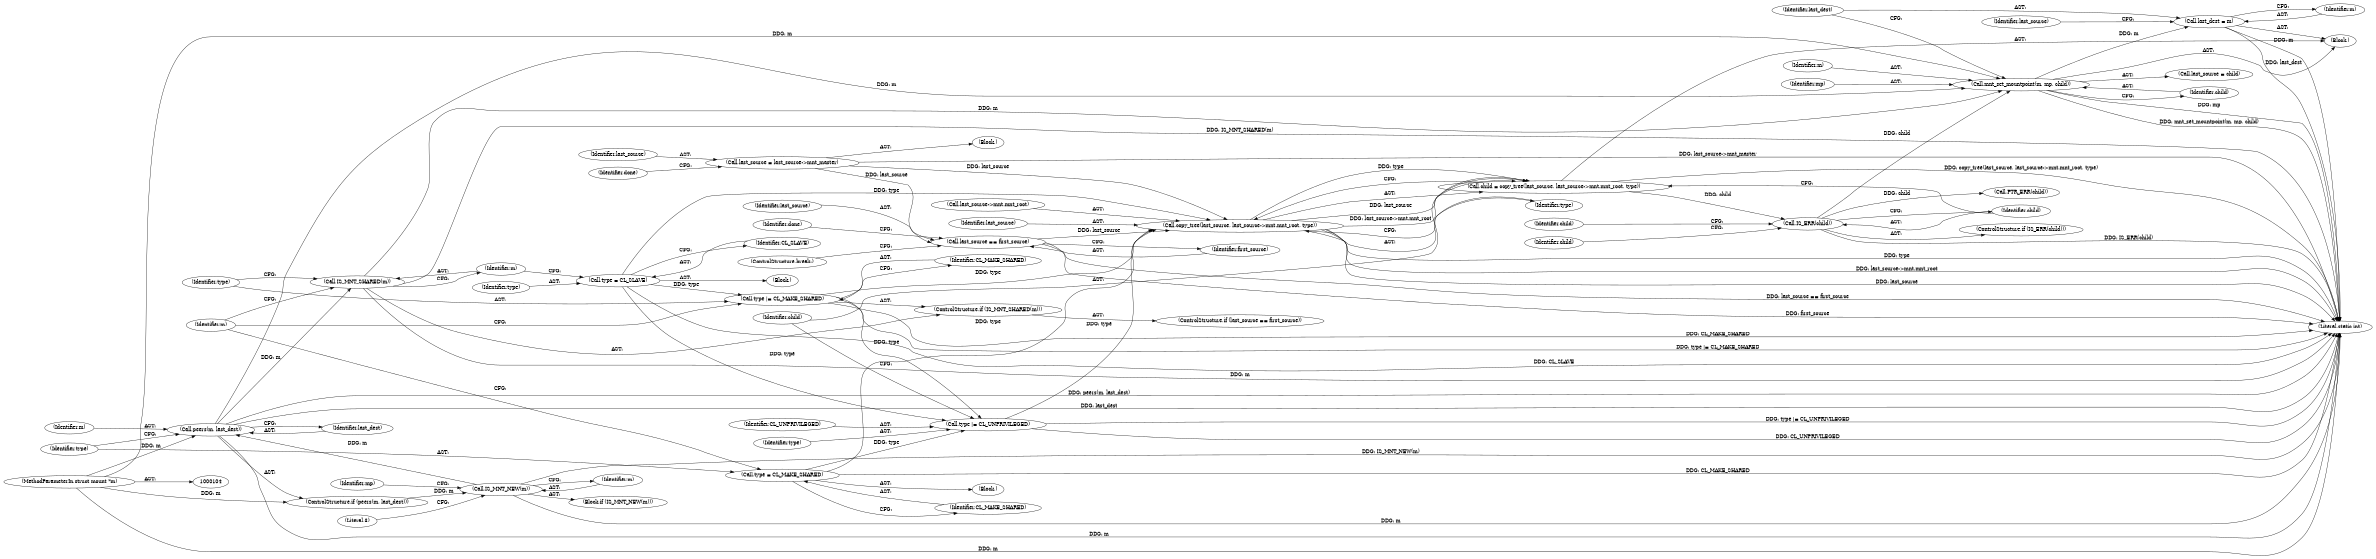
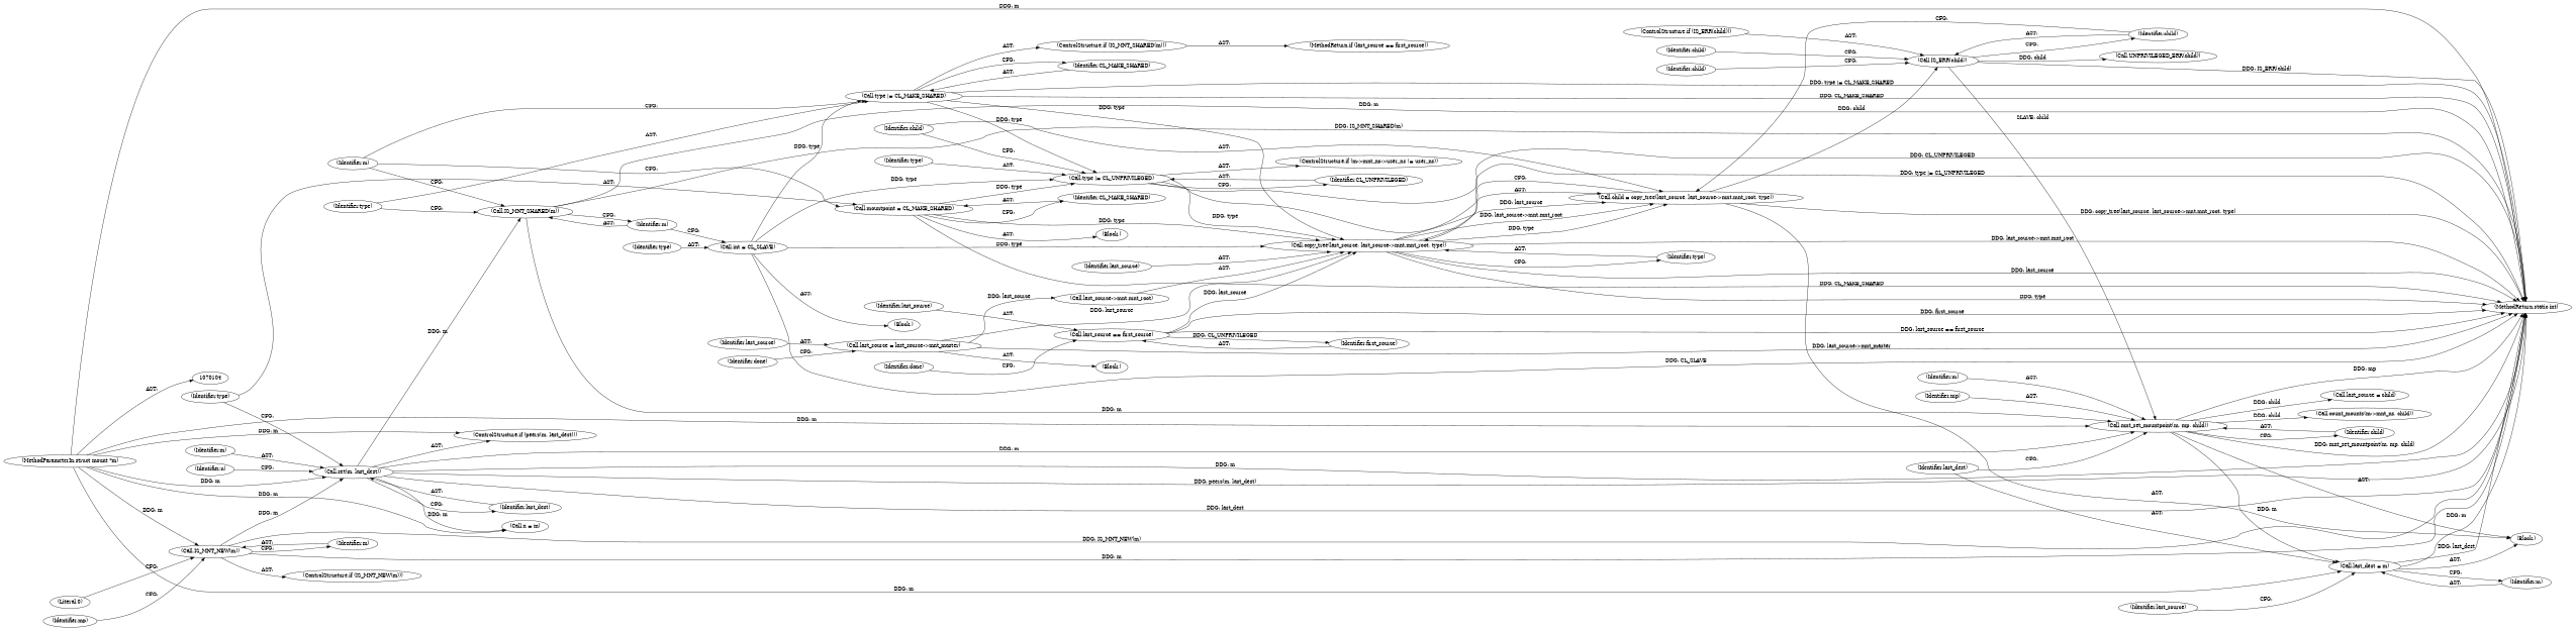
  digraph {
    rankdir=LR
    n1 [label="(Call,last_dest = m)"]
    n2 [label="(Identifier,m)"]
    n3 [label="(Block,)"]
-   n4 [label="(Literal,static int)"]
+   n4 [label="(MethodReturn,static int)"]
    n5 [label="(Call,mnt_set_mountpoint(m, mp, child))"]
    n6 [label="(Call,last_source = child)"]
+   n7 [label="(Call,count_mounts(m->mnt_ns, child))"]
    n8 [label="(Identifier,child)"]
    n9 [label="(Call,IS_MNT_SHARED(m))"]
    n10 [label="(ControlStructure,if (IS_MNT_SHARED(m)))"]
    n11 [label="(Identifier,m)"]
-   n12 [label="(ControlStructure,if (last_source == first_source))"]
-   n13 [label="(Call,type = CL_SLAVE)"]
+   n12 [label="(MethodReturn,if (last_source == first_source))"]
+   n13 [label="(Call,int = CL_SLAVE)"]
    n14 [label="(MethodParameterIn,struct mount *m)"]
-   n15 [label="(Call,peers(m, last_dest))"]
+   n15 [label="(Call,set(m, last_dest))"]
    n16 [label="(Call,IS_MNT_NEW(m))"]
-   1000104
+   n17 [label="(Call,n = m)"]
+   1000104 [label=1070104]
    n19 [label="(ControlStructure,if (peers(m, last_dest)))"]
    n20 [label="(Identifier,last_dest)"]
-   n21 [label="(Block,if (IS_MNT_NEW(m)))"]
+   n21 [label="(ControlStructure,if (IS_MNT_NEW(m)))"]
    n22 [label="(Identifier,m)"]
    n23 [label="(Call,IS_ERR(child))"]
    n24 [label="(ControlStructure,if (IS_ERR(child)))"]
    n25 [label="(Identifier,child)"]
-   n26 [label="(Call,PTR_ERR(child))"]
+   n26 [label="(Call,UNPRIVILEGED_ERR(child))"]
    n27 [label="(Call,child = copy_tree(last_source, last_source->mnt.mnt_root, type))"]
    n28 [label="(Call,copy_tree(last_source, last_source->mnt.mnt_root, type))"]
    n29 [label="(Identifier,type)"]
    n30 [label="(Call,last_source = last_source->mnt_master)"]
    n31 [label="(Call,last_source == first_source)"]
    n32 [label="(Block,)"]
    n33 [label="(Identifier,first_source)"]
-   n34 [label="(Call,type = CL_MAKE_SHARED)"]
+   n34 [label="(Call,mountpoint = CL_MAKE_SHARED)"]
    n35 [label="(Call,type |= CL_UNPRIVILEGED)"]
    n36 [label="(Block,)"]
    n37 [label="(Identifier,CL_MAKE_SHARED)"]
+   n38 [label="(ControlStructure,if (m->mnt_ns->user_ns != user_ns))"]
    n39 [label="(Identifier,CL_UNPRIVILEGED)"]
    n40 [label="(Call,type |= CL_MAKE_SHARED)"]
-   n41 [label="(Identifier,CL_SLAVE)"]
    n42 [label="(Block,)"]
    n43 [label="(Identifier,CL_MAKE_SHARED)"]
    n44 [label="(Identifier,mp)"]
    n45 [label="(Identifier,m)"]
    n46 [label="(Identifier,child)"]
    n47 [label="(Identifier,type)"]
    n48 [label="(Identifier,done)"]
    n49 [label="(Identifier,child)"]
    n50 [label="(Call,last_source->mnt.mnt_root)"]
    n51 [label="(Identifier,done)"]
-   n52 [label="(ControlStructure,break;)"]
    n53 [label="(Identifier,last_source)"]
    n54 [label="(Identifier,last_source)"]
    n55 [label="(Identifier,mp)"]
    n56 [label="(Identifier,m)"]
-   n57 [label="(Literal,3)"]
+   n57 [label="(Literal,0)"]
+   n58 [label="(Identifier,n)"]
    n59 [label="(Identifier,m)"]
    n60 [label="(Identifier,type)"]
    n61 [label="(Identifier,last_dest)"]
    n62 [label="(Identifier,child)"]
    n63 [label="(Identifier,last_source)"]
    n64 [label="(Identifier,type)"]
    n65 [label="(Identifier,last_source)"]
    n66 [label="(Identifier,type)"]
    n1 -> n2 [label="CFG: "]
    n1 -> n3 [label="AST: "]
    n1 -> n4 [label="DDG: m"]
    n1 -> n4 [label="DDG: last_dest"]
    n2 -> n1 [label="AST: "]
    n5 -> n1 [label="DDG: m"]
    n5 -> n3 [label="AST: "]
    n5 -> n4 [label="DDG: mp"]
    n5 -> n4 [label="DDG: mnt_set_mountpoint(m, mp, child)"]
-   n5 -> n6 [label="AST: "]
+   n5 -> n6 [label="DDG: child"]
+   n5 -> n7 [label="DDG: child"]
    n5 -> n8 [label="CFG: "]
    n8 -> n5 [label="AST: "]
    n9 -> n4 [label="DDG: m"]
    n9 -> n4 [label="DDG: IS_MNT_SHARED(m)"]
    n9 -> n5 [label="DDG: m"]
-   n9 -> n10 [label="AST: "]
    n9 -> n11 [label="CFG: "]
    n10 -> n12 [label="AST: "]
    n11 -> n9 [label="AST: "]
    n11 -> n13 [label="CFG: "]
    n13 -> n4 [label="DDG: CL_SLAVE"]
    n13 -> n28 [label="DDG: type"]
    n13 -> n35 [label="DDG: type"]
    n13 -> n40 [label="DDG: type"]
-   n13 -> n41 [label="CFG: "]
    n13 -> n42 [label="AST: "]
+   n14 -> n1 [label="DDG: m"]
    n14 -> n4 [label="DDG: m"]
    n14 -> n5 [label="DDG: m"]
    n14 -> n15 [label="DDG: m"]
-   n19 -> n16 [label="DDG: m"]
+   n14 -> n16 [label="DDG: m"]
+   n14 -> n17 [label="DDG: m"]
    n14 -> 1000104 [label="AST: "]
    n14 -> n19 [label="DDG: m"]
    n15 -> n4 [label="DDG: last_dest"]
    n15 -> n4 [label="DDG: m"]
    n15 -> n4 [label="DDG: peers(m, last_dest)"]
    n15 -> n5 [label="DDG: m"]
    n15 -> n9 [label="DDG: m"]
+   n15 -> n17 [label="DDG: m"]
    n15 -> n19 [label="AST: "]
    n15 -> n20 [label="CFG: "]
    n16 -> n4 [label="DDG: IS_MNT_NEW(m)"]
    n16 -> n4 [label="DDG: m"]
    n16 -> n15 [label="DDG: m"]
    n16 -> n21 [label="AST: "]
    n16 -> n22 [label="CFG: "]
    n20 -> n15 [label="AST: "]
    n22 -> n16 [label="AST: "]
    n23 -> n4 [label="DDG: IS_ERR(child)"]
-   n23 -> n5 [label="DDG: child"]
-   n23 -> n24 [label="AST: "]
+   n23 -> n5 [label="SLAVE: child"]
+   n24 -> n23 [label="AST: "]
    n23 -> n25 [label="CFG: "]
    n23 -> n26 [label="DDG: child"]
    n25 -> n23 [label="AST: "]
    n25 -> n27 [label="CFG: "]
    n27 -> n3 [label="AST: "]
    n27 -> n4 [label="DDG: copy_tree(last_source, last_source->mnt.mnt_root, type)"]
    n27 -> n23 [label="DDG: child"]
    n27 -> n28 [label="CFG: "]
    n28 -> n4 [label="DDG: last_source->mnt.mnt_root"]
    n28 -> n4 [label="DDG: last_source"]
    n28 -> n4 [label="DDG: type"]
    n28 -> n27 [label="AST: "]
    n28 -> n27 [label="DDG: last_source"]
    n28 -> n27 [label="DDG: last_source->mnt.mnt_root"]
    n28 -> n27 [label="DDG: type"]
    n28 -> n29 [label="CFG: "]
    n29 -> n28 [label="AST: "]
    n30 -> n4 [label="DDG: last_source->mnt_master"]
    n30 -> n28 [label="DDG: last_source"]
-   n30 -> n31 [label="DDG: last_source"]
+   n30 -> n50 [label="DDG: last_source"]
    n30 -> n32 [label="AST: "]
    n31 -> n4 [label="DDG: first_source"]
    n31 -> n4 [label="DDG: last_source == first_source"]
    n31 -> n28 [label="DDG: last_source"]
-   n31 -> n33 [label="CFG: "]
+   n31 -> n33 [label="DDG: CL_UNPRIVILEGED"]
    n33 -> n31 [label="AST: "]
    n34 -> n4 [label="DDG: CL_MAKE_SHARED"]
    n34 -> n28 [label="DDG: type"]
    n34 -> n35 [label="DDG: type"]
    n34 -> n36 [label="AST: "]
    n34 -> n37 [label="CFG: "]
    n35 -> n4 [label="DDG: CL_UNPRIVILEGED"]
    n35 -> n4 [label="DDG: type |= CL_UNPRIVILEGED"]
    n35 -> n28 [label="DDG: type"]
+   n35 -> n38 [label="AST: "]
+   n35 -> n39 [label="CFG: "]
    n37 -> n34 [label="AST: "]
    n39 -> n35 [label="AST: "]
    n40 -> n4 [label="DDG: type |= CL_MAKE_SHARED"]
    n40 -> n4 [label="DDG: CL_MAKE_SHARED"]
    n40 -> n10 [label="AST: "]
    n40 -> n28 [label="DDG: type"]
    n40 -> n35 [label="DDG: type"]
    n40 -> n43 [label="CFG: "]
-   n41 -> n13 [label="AST: "]
    n43 -> n40 [label="AST: "]
    n44 -> n16 [label="CFG: "]
    n45 -> n5 [label="AST: "]
    n46 -> n23 [label="CFG: "]
    n47 -> n9 [label="CFG: "]
    n47 -> n40 [label="AST: "]
    n48 -> n31 [label="CFG: "]
    n49 -> n27 [label="AST: "]
    n49 -> n35 [label="CFG: "]
    n50 -> n28 [label="AST: "]
    n51 -> n30 [label="CFG: "]
-   n52 -> n31 [label="CFG: "]
    n53 -> n28 [label="AST: "]
    n54 -> n30 [label="AST: "]
    n55 -> n5 [label="AST: "]
    n56 -> n15 [label="AST: "]
    n57 -> n16 [label="CFG: "]
+   n58 -> n15 [label="CFG: "]
    n59 -> n9 [label="CFG: "]
    n59 -> n34 [label="CFG: "]
    n59 -> n40 [label="CFG: "]
    n60 -> n15 [label="CFG: "]
    n60 -> n34 [label="AST: "]
    n61 -> n1 [label="AST: "]
    n61 -> n5 [label="CFG: "]
    n62 -> n23 [label="CFG: "]
    n63 -> n31 [label="AST: "]
    n64 -> n35 [label="AST: "]
    n65 -> n1 [label="CFG: "]
    n66 -> n13 [label="AST: "]
  }
